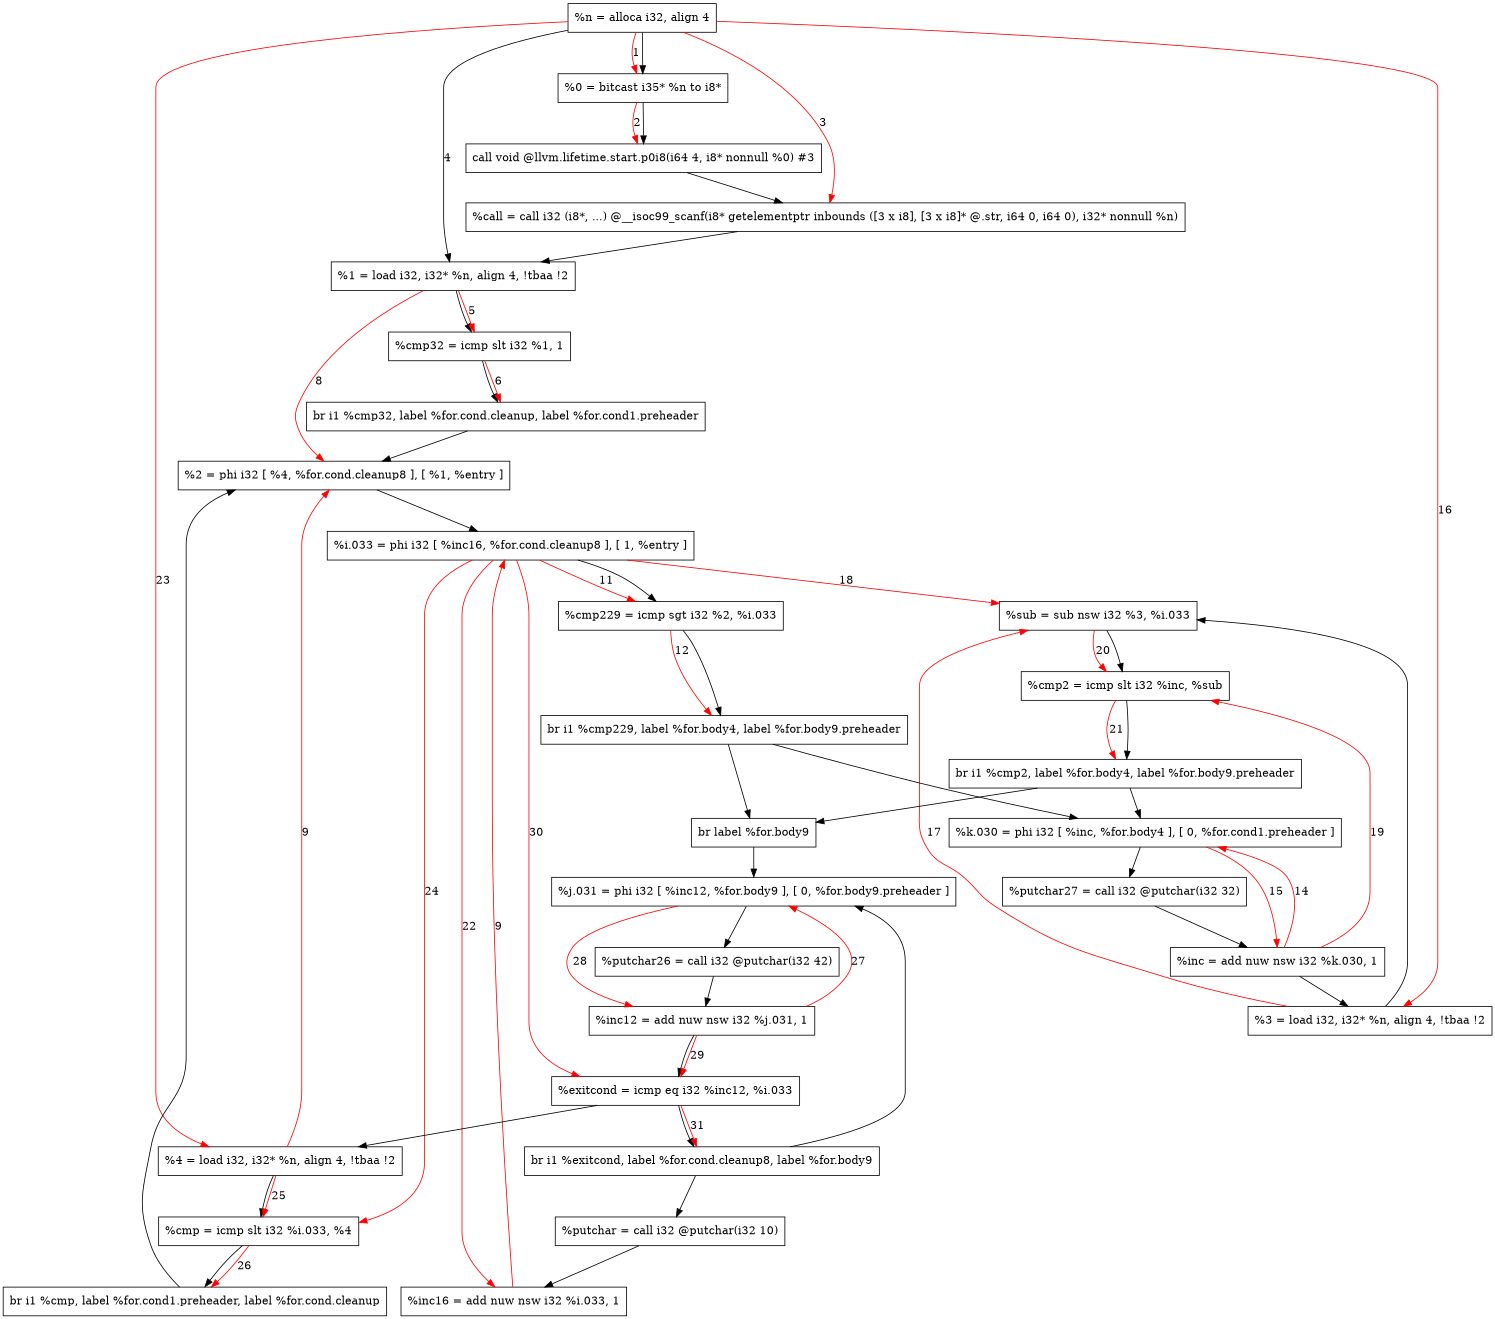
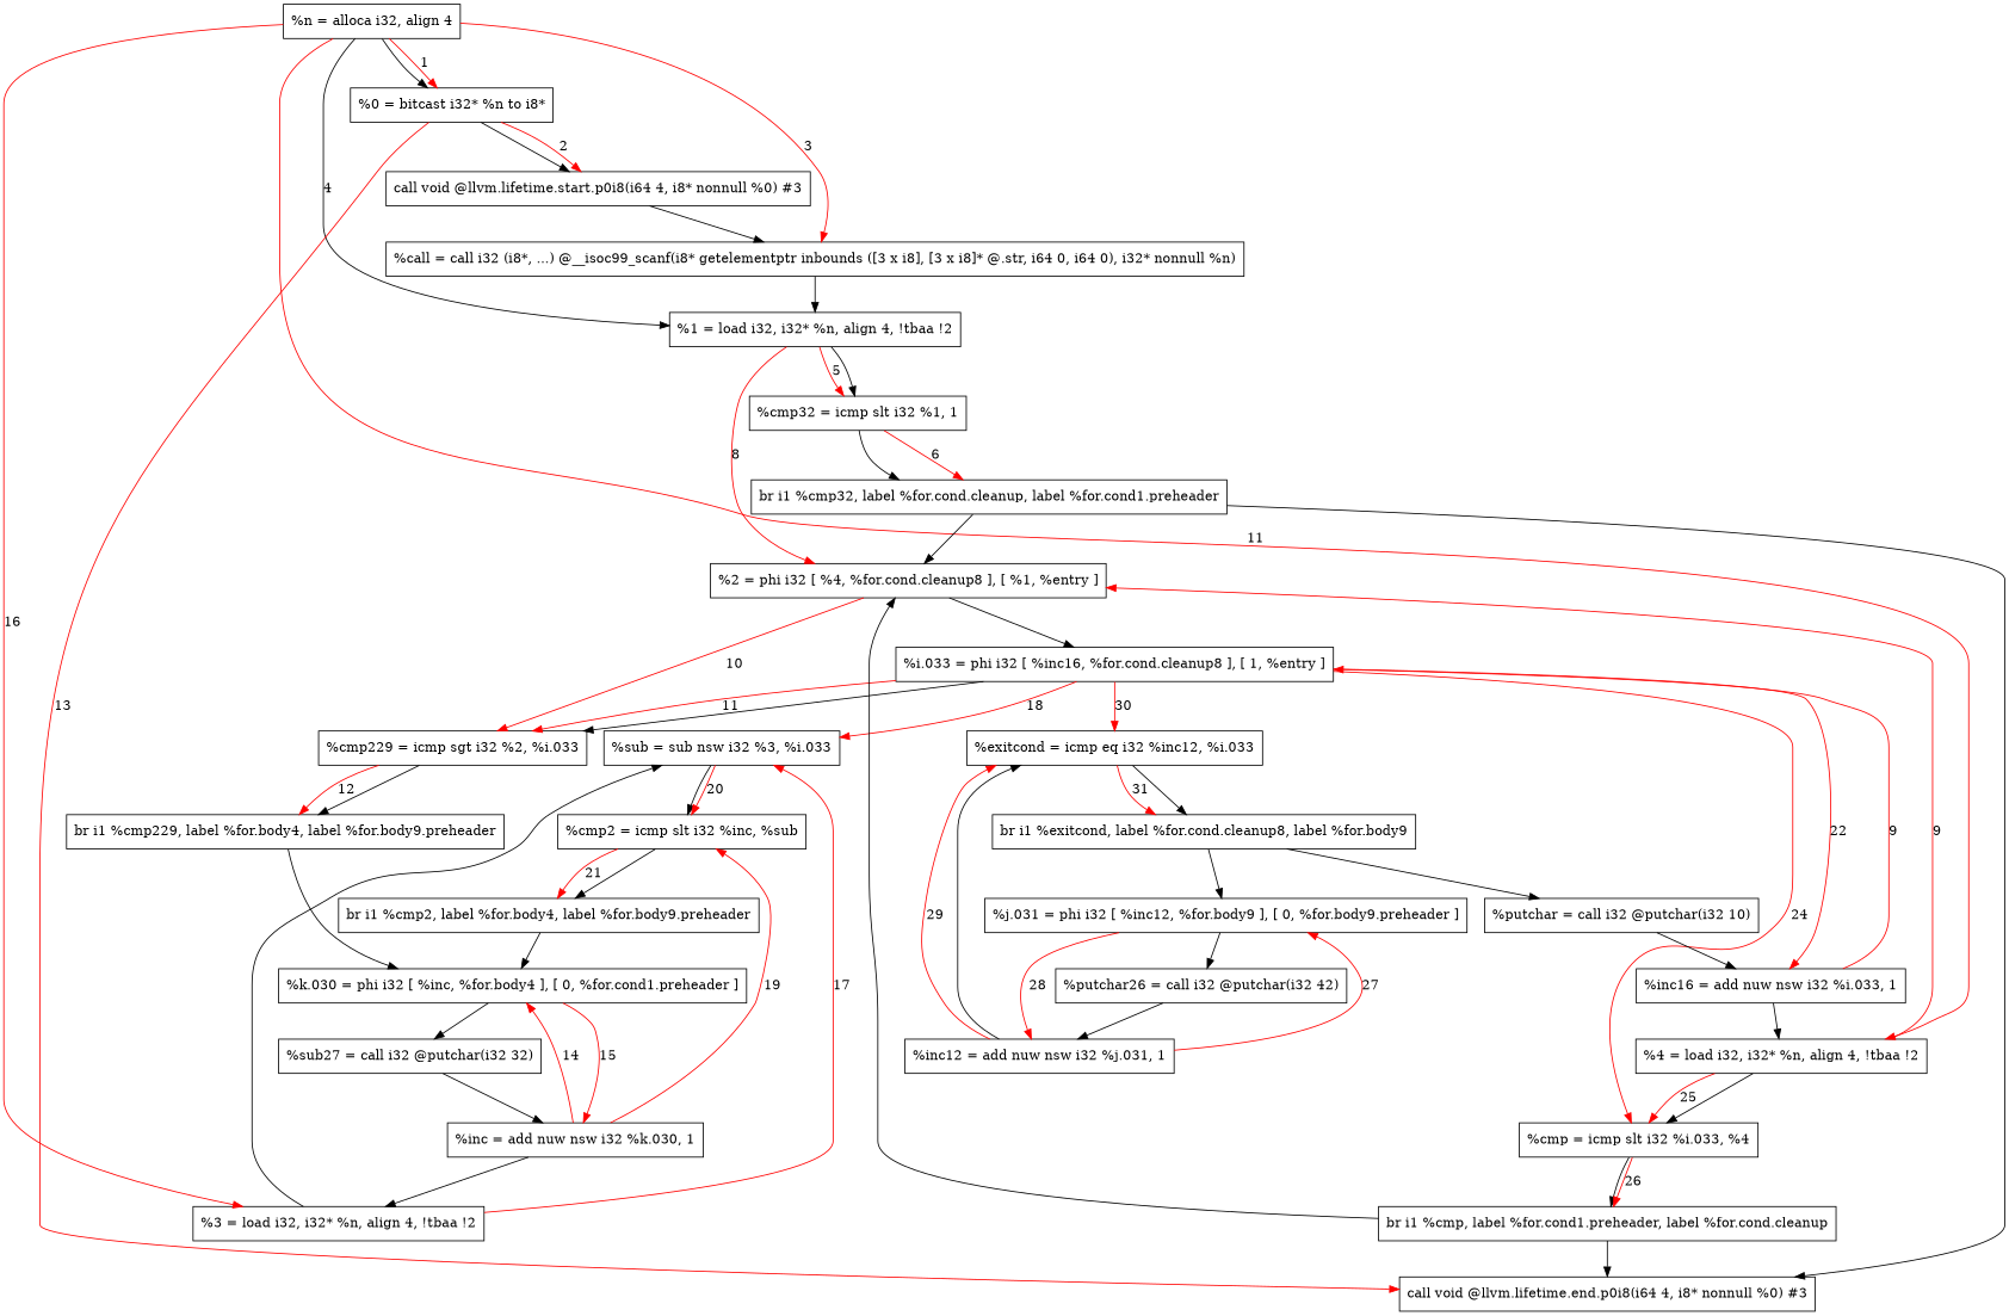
  digraph {
    node [shape=record]
    n1 [label="  %n = alloca i32, align 4"]
-   n2 [label="%0 = bitcast i35* %n to i8*"]
+   n2 [label="  %0 = bitcast i32* %n to i8*"]
    n3 [label="  %call = call i32 (i8*, ...) @__isoc99_scanf(i8* getelementptr inbounds ([3 x i8], [3 x i8]* @.str, i64 0, i64 0), i32* nonnull %n)"]
    n4 [label="  %1 = load i32, i32* %n, align 4, !tbaa !2"]
    n5 [label="  %3 = load i32, i32* %n, align 4, !tbaa !2"]
    n6 [label="  %4 = load i32, i32* %n, align 4, !tbaa !2"]
    n7 [label="  call void @llvm.lifetime.start.p0i8(i64 4, i8* nonnull %0) #3"]
+   n8 [label="  call void @llvm.lifetime.end.p0i8(i64 4, i8* nonnull %0) #3"]
    n9 [label="  %cmp32 = icmp slt i32 %1, 1"]
    n10 [label="  %2 = phi i32 [ %4, %for.cond.cleanup8 ], [ %1, %entry ]"]
    n11 [label="  %sub = sub nsw i32 %3, %i.033"]
    n12 [label="  %cmp = icmp slt i32 %i.033, %4"]
    n13 [label="  br i1 %cmp32, label %for.cond.cleanup, label %for.cond1.preheader"]
    n14 [label="  %i.033 = phi i32 [ %inc16, %for.cond.cleanup8 ], [ 1, %entry ]"]
    n15 [label="  %cmp229 = icmp sgt i32 %2, %i.033"]
    n16 [label="  %inc16 = add nuw nsw i32 %i.033, 1"]
    n17 [label="  %exitcond = icmp eq i32 %inc12, %i.033"]
    n18 [label="  br i1 %cmp229, label %for.body4, label %for.body9.preheader"]
    n19 [label="  %cmp2 = icmp slt i32 %inc, %sub"]
    n20 [label="  br i1 %cmp, label %for.cond1.preheader, label %for.cond.cleanup"]
    n21 [label="  br i1 %exitcond, label %for.cond.cleanup8, label %for.body9"]
-   n22 [label="  br label %for.body9"]
    n23 [label="  %k.030 = phi i32 [ %inc, %for.body4 ], [ 0, %for.cond1.preheader ]"]
    n24 [label="  %j.031 = phi i32 [ %inc12, %for.body9 ], [ 0, %for.body9.preheader ]"]
-   n25 [label="  %putchar27 = call i32 @putchar(i32 32)"]
+   n25 [label="%sub27 = call i32 @putchar(i32 32)"]
    n26 [label="  %inc = add nuw nsw i32 %k.030, 1"]
    n27 [label="  %putchar26 = call i32 @putchar(i32 42)"]
    n28 [label="  %inc12 = add nuw nsw i32 %j.031, 1"]
    n29 [label="  br i1 %cmp2, label %for.body4, label %for.body9.preheader"]
    n30 [label="  %putchar = call i32 @putchar(i32 10)"]
    n1 -> n2
    n1 -> n2 [color=red label=1]
    n1 -> n3 [color=red label=3]
    n1 -> n4 [color=black label=4]
    n1 -> n5 [color=red label=16]
-   n1 -> n6 [color=red label=23]
+   n1 -> n6 [color=red label=11]
    n2 -> n7
    n2 -> n7 [color=red label=2]
+   n2 -> n8 [color=red label=13]
    n3 -> n4
    n4 -> n9
    n4 -> n9 [color=red label=5]
    n4 -> n10 [color=red label=8]
    n5 -> n11
    n5 -> n11 [color=red label=17]
    n6 -> n10 [color=red label=9]
    n6 -> n12
    n6 -> n12 [color=red label=25]
    n7 -> n3
    n9 -> n13
    n9 -> n13 [color=red label=6]
    n10 -> n14
+   n10 -> n15 [color=red label=10]
    n11 -> n19
    n11 -> n19 [color=red label=20]
    n12 -> n20
    n12 -> n20 [color=red label=26]
+   n13 -> n8
    n13 -> n10
    n14 -> n11 [color=red label=18]
    n14 -> n12 [color=red label=24]
    n14 -> n15
    n14 -> n15 [color=red label=11]
    n14 -> n16 [color=red label=22]
    n14 -> n17 [color=red label=30]
    n15 -> n18
    n15 -> n18 [color=red label=12]
-   n17 -> n6
+   n16 -> n6
    n16 -> n14 [color=red label=9]
    n17 -> n21
    n17 -> n21 [color=red label=31]
-   n18 -> n22
    n18 -> n23
    n19 -> n29
    n19 -> n29 [color=red label=21]
+   n20 -> n8
    n20 -> n10
    n21 -> n24
    n21 -> n30
-   n22 -> n24
    n23 -> n25
    n23 -> n26 [color=red label=15]
    n24 -> n27
    n24 -> n28 [color=red label=28]
    n25 -> n26
    n26 -> n5
    n26 -> n19 [color=red label=19]
    n26 -> n23 [color=red label=14]
    n27 -> n28
    n28 -> n17
    n28 -> n17 [color=red label=29]
    n28 -> n24 [color=red label=27]
-   n29 -> n22
    n29 -> n23
    n30 -> n16
  }
